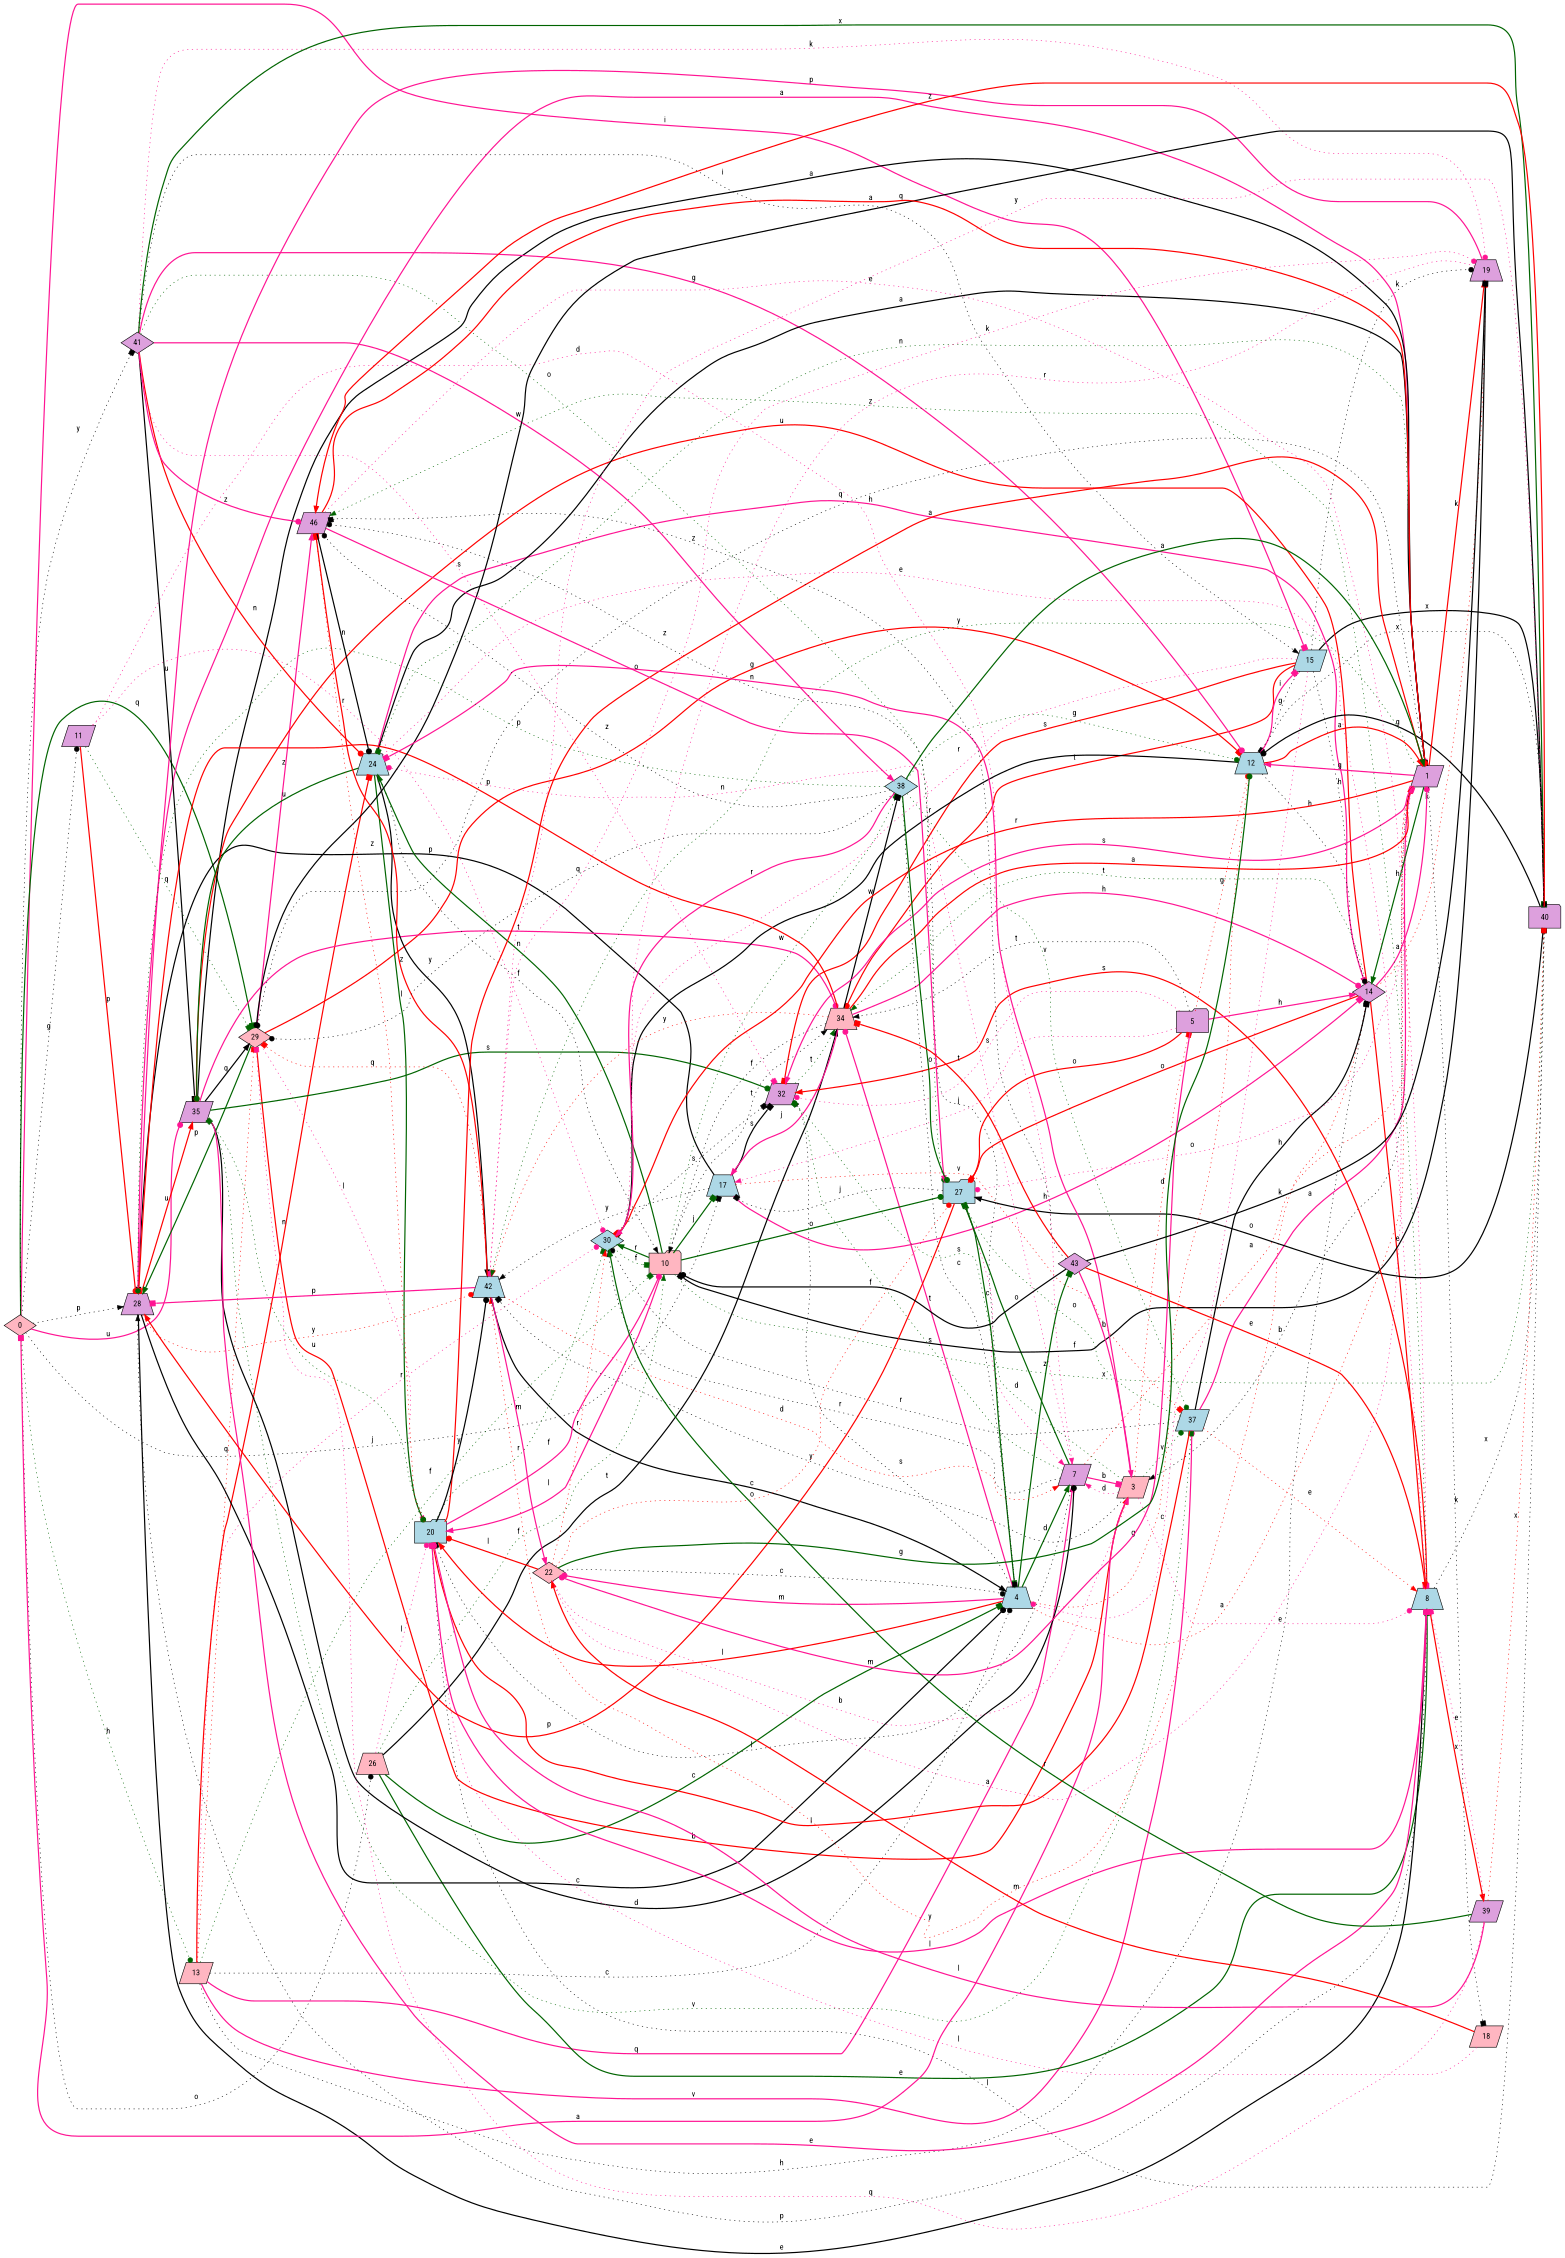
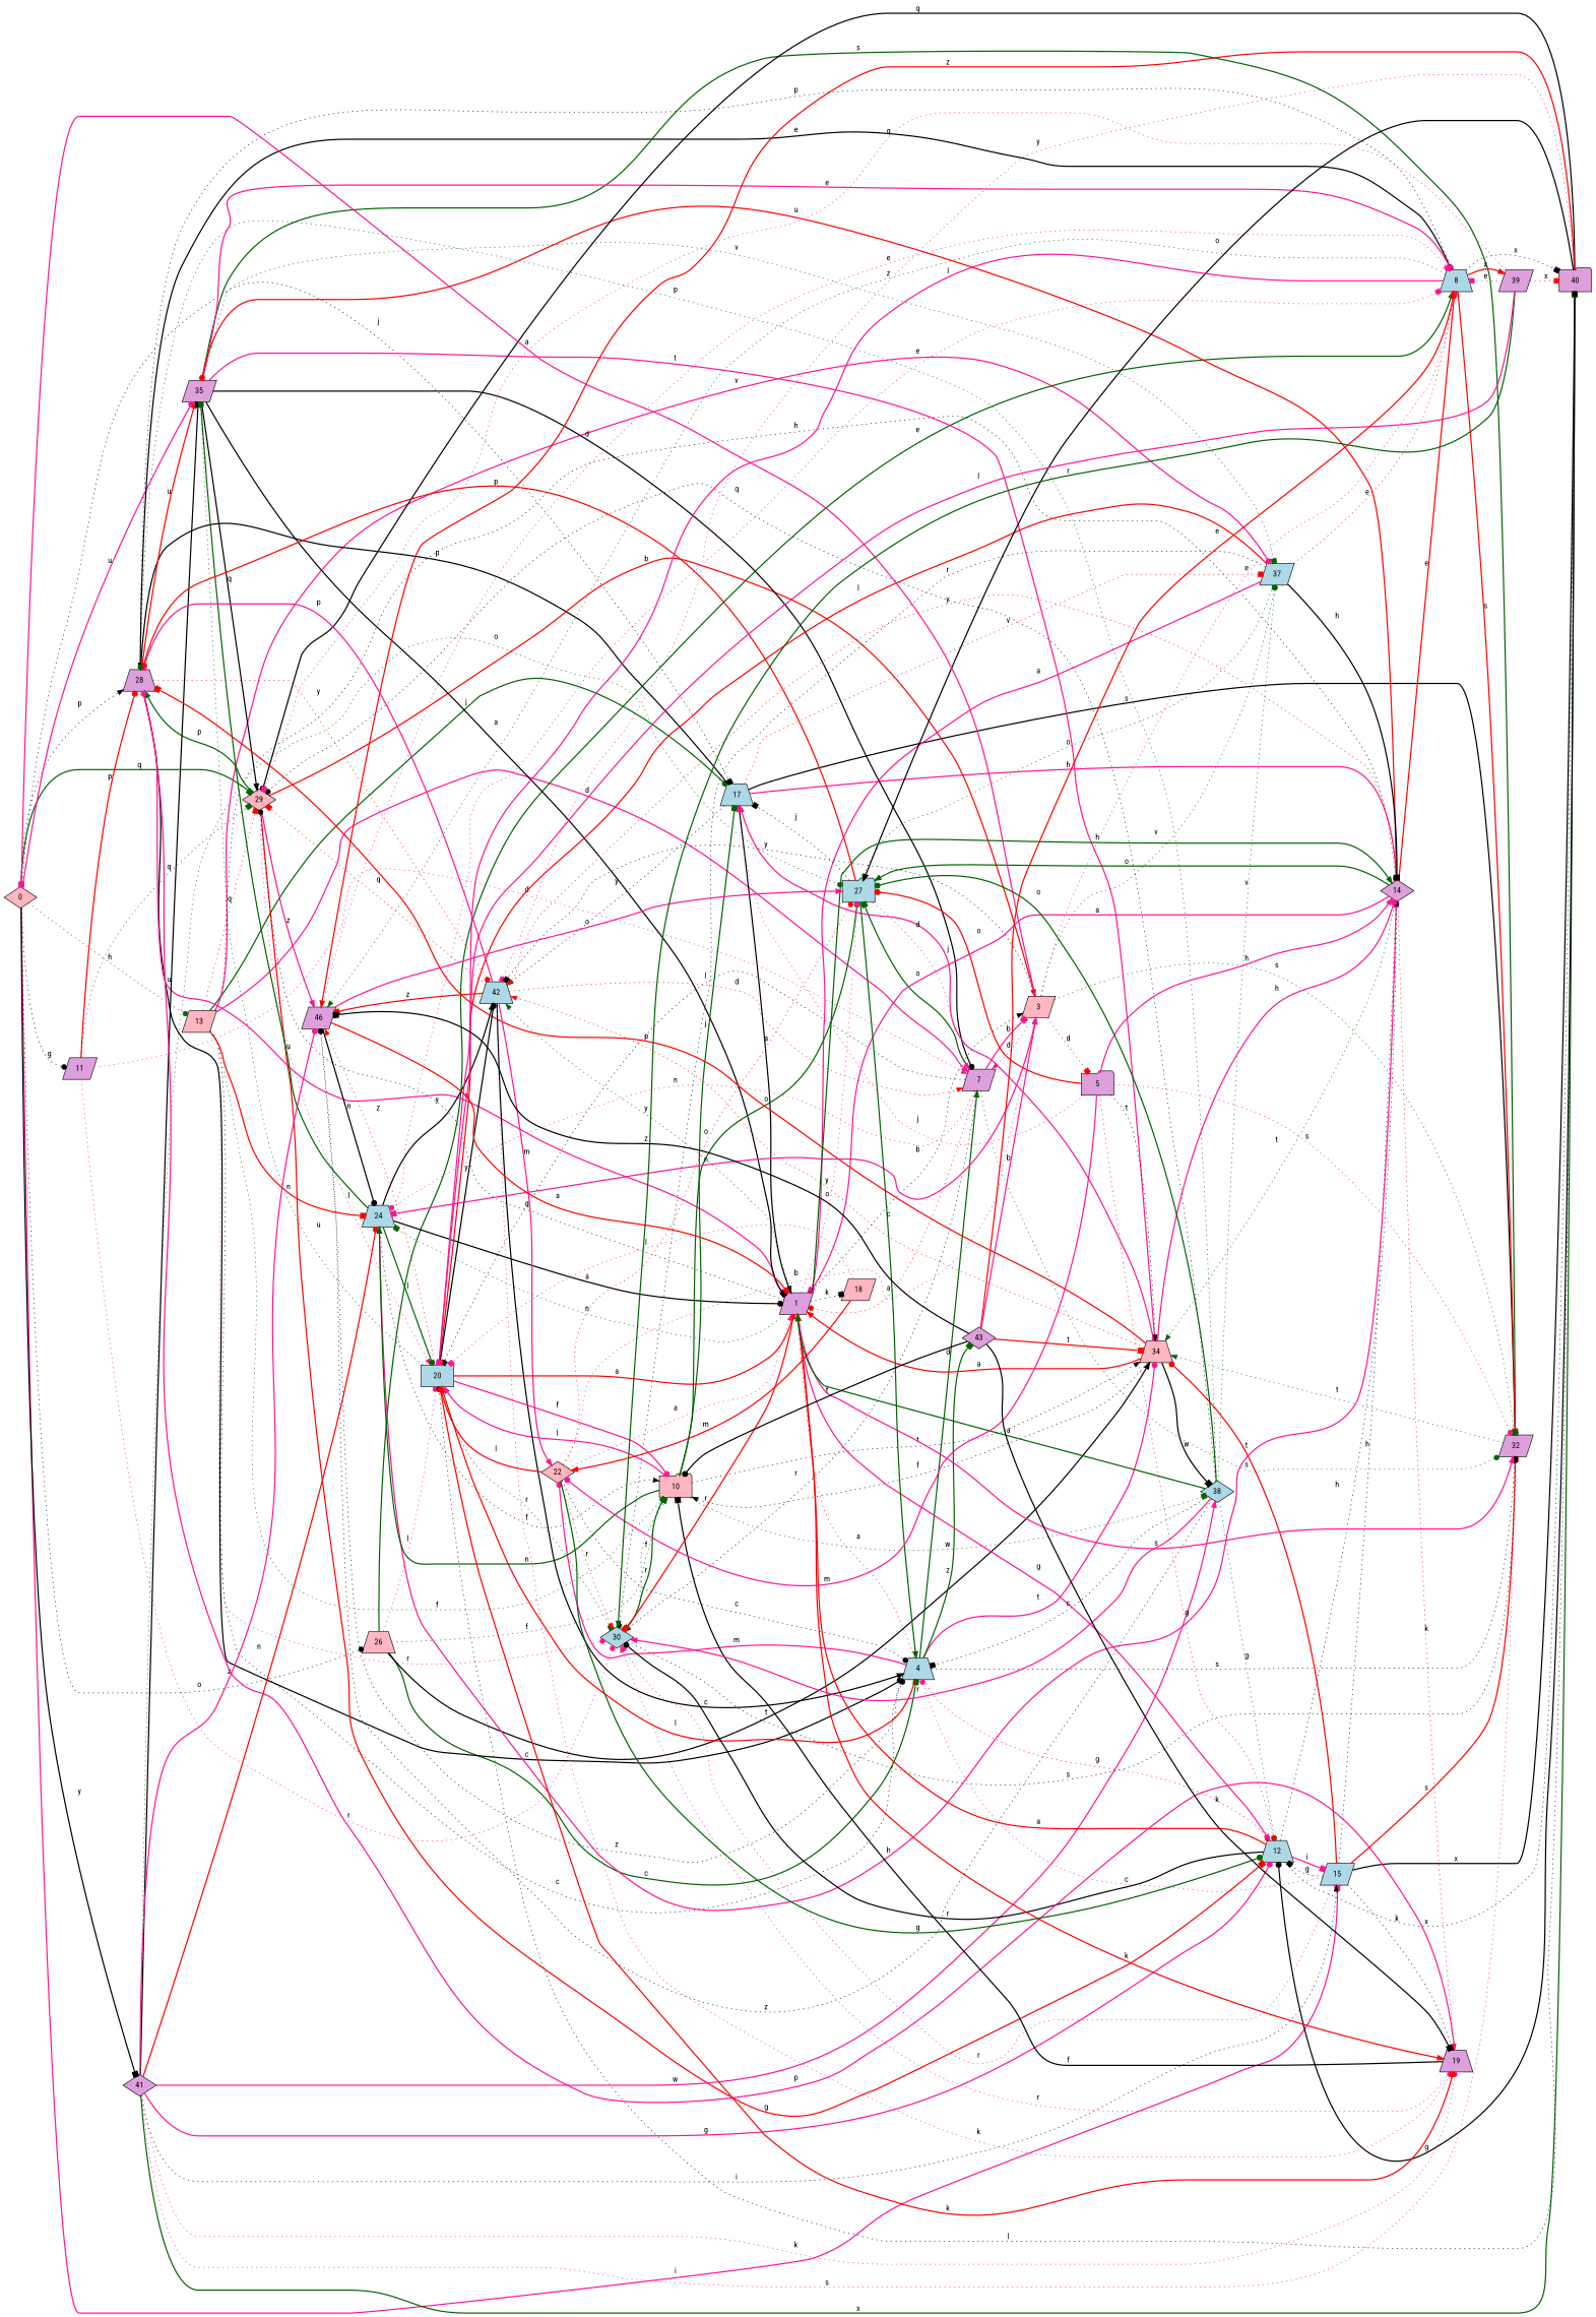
  strict digraph {
    fontname="Roboto Condensed"
    rankdir=LR
    node [fillcolor=plum fontname="Roboto Condensed" shape=parallelogram style=filled]
    edge [arrowhead=normal color=deeppink fontname="Roboto Condensed" style=bold]
    0 [fillcolor=lightpink shape=diamond]
    11
    13 [fillcolor=lightpink]
    15 [fillcolor=lightblue]
    17 [fillcolor=lightblue shape=trapezium]
    26 [fillcolor=lightpink shape=trapezium]
    28 [shape=trapezium]
    29 [fillcolor=lightpink shape=diamond]
    35
    41 [shape=diamond]
    30 [fillcolor=lightblue shape=diamond]
    7
    14 [shape=diamond]
    24 [fillcolor=lightblue shape=trapezium]
    37 [fillcolor=lightblue]
    4 [fillcolor=lightblue shape=trapezium]
    10 [fillcolor=lightpink shape=folder]
    12 [fillcolor=lightblue shape=trapezium]
    19 [shape=trapezium]
    32
    34 [fillcolor=lightpink shape=trapezium]
    40 [shape=folder]
    1
    42 [fillcolor=lightblue shape=trapezium]
    8 [fillcolor=lightblue shape=trapezium]
    20 [fillcolor=lightblue shape=folder]
    3 [fillcolor=lightpink]
    46
    27 [fillcolor=lightblue shape=folder]
    38 [fillcolor=lightblue shape=diamond]
    18 [fillcolor=lightpink]
    5 [shape=folder]
    22 [fillcolor=lightpink shape=diamond]
    39
    43 [shape=diamond]
    0 -> 11 [arrowhead=dot color=black label=g style=dotted]
    0 -> 13 [arrowhead=dot color=darkgreen label=h style=dotted]
    0 -> 15 [arrowhead=box label=i]
    0 -> 17 [arrowhead=box color=black label=j style=dotted]
    0 -> 26 [arrowhead=dot color=black label=o style=dotted]
    0 -> 28 [color=black label=p style=dotted]
    0 -> 29 [arrowhead=box color=darkgreen label=q]
    0 -> 35 [arrowhead=dot label=u]
-   0 -> 41 [arrowhead=box color=black label=y style=dotted]
+   0 -> 41 [arrowhead=box color=black label=y]
    11 -> 28 [arrowhead=dot color=red label=p]
    11 -> 29 [arrowhead=box color=darkgreen label=q style=dotted]
    11 -> 30 [arrowhead=dot label=r style=dotted]
    11 -> 7 [label=d style=dotted]
+   13 -> 17 [arrowhead=dot color=darkgreen label=j]
    13 -> 29 [arrowhead=box color=red label=q style=dotted]
    13 -> 30 [arrowhead=dot label=r style=dotted]
-   13 -> 7 [label=q]
+   13 -> 7 [label=d]
    13 -> 14 [arrowhead=dot color=black label=h style=dotted]
    13 -> 24 [arrowhead=box color=red label=n]
    13 -> 37 [arrowhead=dot label=v]
    13 -> 4 [arrowhead=dot color=black label=c style=dotted]
    13 -> 10 [arrowhead=box color=darkgreen label=f style=dotted]
    15 -> 30 [label=r style=dotted]
    15 -> 14 [color=black label=h style=dotted]
    15 -> 4 [arrowhead=dot label=c style=dotted]
    15 -> 12 [arrowhead=box color=black label=g style=dotted]
    15 -> 19 [arrowhead=dot color=black label=k style=dotted]
    15 -> 32 [arrowhead=box color=red label=s]
    15 -> 34 [arrowhead=dot color=red label=t]
    15 -> 40 [arrowhead=box color=black label=x]
    17 -> 28 [color=black label=p]
    17 -> 14 [arrowhead=box label=h]
    17 -> 37 [arrowhead=box color=red label=v style=dotted]
    17 -> 32 [arrowhead=box color=black label=s]
+   17 -> 1 [color=black label=a]
    17 -> 42 [color=black label=y style=dotted]
    26 -> 4 [arrowhead=box color=darkgreen label=c]
    26 -> 10 [color=darkgreen label=f style=dotted]
    26 -> 34 [color=black label=t]
    26 -> 8 [color=darkgreen label=e]
    26 -> 20 [arrowhead=dot label=l style=dotted]
    28 -> 35 [color=red label=u]
    28 -> 4 [arrowhead=dot color=black label=c]
    28 -> 1 [label=a]
    28 -> 42 [arrowhead=dot color=red label=y style=dotted]
    28 -> 8 [arrowhead=dot color=black label=e]
    29 -> 28 [color=darkgreen label=p]
    29 -> 12 [arrowhead=box color=red label=g]
    29 -> 20 [label=l style=dotted]
    29 -> 3 [color=red label=b]
    29 -> 46 [label=z]
    35 -> 29 [color=black label=q]
    35 -> 7 [arrowhead=dot color=black label=d]
    35 -> 37 [arrowhead=box color=darkgreen label=v style=dotted]
    35 -> 32 [arrowhead=dot color=darkgreen label=s]
    35 -> 34 [arrowhead=dot label=t]
    35 -> 1 [arrowhead=box color=black label=a]
    35 -> 8 [arrowhead=box label=e]
    41 -> 15 [color=black label=i style=dotted]
    41 -> 35 [arrowhead=box color=black label=u]
    41 -> 24 [arrowhead=dot color=red label=n]
    41 -> 12 [arrowhead=dot label=g]
    41 -> 19 [arrowhead=dot label=k style=dotted]
    41 -> 32 [arrowhead=box label=s style=dotted]
    41 -> 40 [arrowhead=box color=darkgreen label=x]
    41 -> 46 [arrowhead=dot label=z]
    41 -> 27 [arrowhead=dot color=darkgreen label=o style=dotted]
    41 -> 38 [label=w]
    30 -> 10 [arrowhead=box color=darkgreen label=f style=dotted]
    30 -> 32 [arrowhead=box color=black label=s style=dotted]
    7 -> 30 [color=black label=r style=dotted]
    7 -> 24 [arrowhead=dot label=n style=dotted]
    7 -> 32 [arrowhead=dot color=darkgreen label=s style=dotted]
    7 -> 1 [arrowhead=dot color=red label=a style=dotted]
    7 -> 20 [arrowhead=box color=black label=l style=dotted]
    7 -> 3 [arrowhead=box label=b]
    7 -> 27 [arrowhead=box color=darkgreen label=o]
    14 -> 35 [arrowhead=dot color=red label=u]
    14 -> 19 [color=red label=k style=dotted]
    14 -> 34 [color=darkgreen label=t style=dotted]
    14 -> 1 [arrowhead=dot label=a]
    14 -> 42 [color=red label=y style=dotted]
    14 -> 8 [arrowhead=box color=red label=e]
-   14 -> 27 [color=red label=o]
+   14 -> 27 [color=darkgreen label=o]
    24 -> 35 [arrowhead=dot color=darkgreen label=u]
    24 -> 14 [label=h]
    24 -> 10 [color=black label=f style=dotted]
    24 -> 1 [arrowhead=dot color=black label=a]
    24 -> 42 [color=black label=y]
    24 -> 8 [arrowhead=box label=e style=dotted]
    24 -> 20 [arrowhead=dot color=darkgreen label=l]
    37 -> 30 [arrowhead=dot color=black label=r style=dotted]
    37 -> 14 [arrowhead=box color=black label=h]
    37 -> 1 [arrowhead=box label=a]
    37 -> 8 [color=red label=e style=dotted]
    37 -> 20 [arrowhead=box color=red label=l]
    37 -> 27 [color=darkgreen label=o style=dotted]
    4 -> 7 [color=darkgreen label=d]
    4 -> 12 [arrowhead=dot color=red label=g style=dotted]
    4 -> 32 [color=black label=s style=dotted]
    4 -> 34 [arrowhead=dot label=t]
    4 -> 1 [color=red label=a style=dotted]
    4 -> 20 [color=red label=l]
    4 -> 46 [arrowhead=dot color=black label=z style=dotted]
    4 -> 22 [arrowhead=dot label=m]
    4 -> 43 [arrowhead=box color=darkgreen label=z]
    10 -> 17 [arrowhead=box color=darkgreen label=j]
    10 -> 30 [color=darkgreen label=r]
    10 -> 24 [color=darkgreen label=n]
    10 -> 34 [color=black label=t style=dotted]
-   10 -> 40 [arrowhead=dot color=darkgreen label=x style=dotted]
    10 -> 20 [label=l]
    10 -> 27 [arrowhead=dot color=darkgreen label=o]
    10 -> 38 [arrowhead=box color=darkgreen label=w style=dotted]
    12 -> 15 [arrowhead=box label=i]
    12 -> 30 [arrowhead=dot color=black label=r]
    12 -> 14 [arrowhead=dot color=black label=h style=dotted]
    12 -> 40 [arrowhead=dot color=black label=x style=dotted]
    12 -> 1 [color=red label=a]
    19 -> 28 [arrowhead=dot label=p]
    19 -> 30 [label=r style=dotted]
    19 -> 10 [arrowhead=box color=black label=f]
    32 -> 34 [color=darkgreen label=t style=dotted]
    34 -> 17 [label=j]
    34 -> 28 [arrowhead=box color=red label=p]
    34 -> 14 [arrowhead=dot label=h]
    34 -> 10 [color=black label=f style=dotted]
    34 -> 1 [color=red label=a]
    34 -> 42 [color=red label=y style=dotted]
    34 -> 38 [arrowhead=box color=black label=w]
    40 -> 29 [arrowhead=dot color=black label=q]
    40 -> 12 [arrowhead=dot color=black label=g]
    40 -> 42 [arrowhead=box label=y style=dotted]
    40 -> 20 [arrowhead=dot color=black label=l style=dotted]
    40 -> 46 [color=red label=z]
    40 -> 27 [color=black label=o]
    1 -> 29 [arrowhead=dot color=black label=q style=dotted]
    1 -> 30 [arrowhead=box color=red label=r]
    1 -> 14 [color=darkgreen label=h]
    1 -> 24 [arrowhead=box color=darkgreen label=n style=dotted]
    1 -> 12 [label=g]
    1 -> 19 [color=red label=k]
    1 -> 32 [label=s]
    1 -> 42 [color=darkgreen label=y style=dotted]
    1 -> 3 [color=black label=b style=dotted]
    1 -> 27 [arrowhead=dot label=o style=dotted]
    1 -> 18 [arrowhead=box color=black label=k style=dotted]
    42 -> 28 [arrowhead=box label=p]
    42 -> 29 [arrowhead=box color=red label=q style=dotted]
    42 -> 7 [color=red label=d style=dotted]
    42 -> 4 [color=black label=c]
    42 -> 19 [arrowhead=dot label=k style=dotted]
    42 -> 46 [arrowhead=box color=red label=z]
    42 -> 22 [label=m]
    8 -> 28 [color=black label=p style=dotted]
    8 -> 32 [color=red label=s]
    8 -> 40 [arrowhead=box color=black label=x style=dotted]
    8 -> 20 [arrowhead=box label=l]
    8 -> 46 [color=darkgreen label=z style=dotted]
    8 -> 39 [color=red label=x]
    20 -> 35 [arrowhead=box color=darkgreen label=u style=dotted]
    20 -> 30 [arrowhead=box color=darkgreen label=r style=dotted]
    20 -> 10 [arrowhead=dot label=f]
+   20 -> 19 [arrowhead=dot color=red label=k]
    20 -> 1 [arrowhead=dot color=red label=a]
    20 -> 42 [arrowhead=dot color=black label=y]
    20 -> 46 [color=red label=z style=dotted]
    3 -> 0 [arrowhead=box label=a]
    3 -> 7 [label=d style=dotted]
    3 -> 24 [arrowhead=box label=n]
    3 -> 37 [arrowhead=dot color=darkgreen label=v style=dotted]
    3 -> 32 [arrowhead=box color=darkgreen label=s style=dotted]
    3 -> 42 [arrowhead=box color=black label=y style=dotted]
    3 -> 8 [arrowhead=dot label=e style=dotted]
    3 -> 5 [arrowhead=box color=red label=d style=dotted]
    46 -> 24 [arrowhead=dot color=black label=n]
    46 -> 1 [arrowhead=dot color=red label=a]
    46 -> 8 [arrowhead=box label=e style=dotted]
    46 -> 27 [label=o]
    27 -> 17 [arrowhead=box color=black label=j style=dotted]
    27 -> 28 [color=red label=p]
    27 -> 7 [label=d style=dotted]
    27 -> 4 [color=darkgreen label=c]
    38 -> 28 [arrowhead=dot color=darkgreen label=p style=dotted]
    38 -> 29 [arrowhead=dot color=black label=q style=dotted]
    38 -> 30 [label=r]
    38 -> 37 [arrowhead=dot color=darkgreen label=v style=dotted]
    38 -> 4 [arrowhead=box color=black label=c style=dotted]
    38 -> 12 [arrowhead=dot color=darkgreen label=g style=dotted]
    38 -> 1 [color=darkgreen label=a]
    38 -> 46 [arrowhead=dot color=black label=z style=dotted]
    38 -> 27 [arrowhead=dot color=darkgreen label=o]
    18 -> 20 [arrowhead=box label=l style=dotted]
    18 -> 22 [color=red label=m]
    5 -> 17 [label=j style=dotted]
    5 -> 14 [label=h]
    5 -> 12 [arrowhead=dot color=red label=g style=dotted]
    5 -> 32 [arrowhead=dot label=s style=dotted]
    5 -> 34 [color=black label=t style=dotted]
    5 -> 27 [arrowhead=dot color=red label=o]
    5 -> 22 [arrowhead=dot label=m]
    22 -> 30 [color=red label=r style=dotted]
    22 -> 4 [arrowhead=dot color=black label=c style=dotted]
    22 -> 12 [arrowhead=dot color=darkgreen label=g]
    22 -> 1 [label=a style=dotted]
    22 -> 20 [arrowhead=dot color=red label=l]
    22 -> 3 [label=b style=dotted]
    22 -> 27 [arrowhead=dot color=red label=o style=dotted]
    39 -> 29 [arrowhead=box label=q style=dotted]
    39 -> 30 [color=darkgreen label=r]
    39 -> 40 [arrowhead=box color=red label=x style=dotted]
    39 -> 8 [arrowhead=box label=e style=dotted]
    39 -> 20 [arrowhead=dot label=l]
    43 -> 10 [arrowhead=dot color=black label=f]
    43 -> 19 [arrowhead=box color=black label=k]
    43 -> 34 [arrowhead=box color=red label=t]
    43 -> 8 [color=red label=e]
    43 -> 3 [label=b]
-   43 -> 46 [arrowhead=box color=black label=z style=dotted]
+   43 -> 46 [arrowhead=box color=black label=z]
  }
